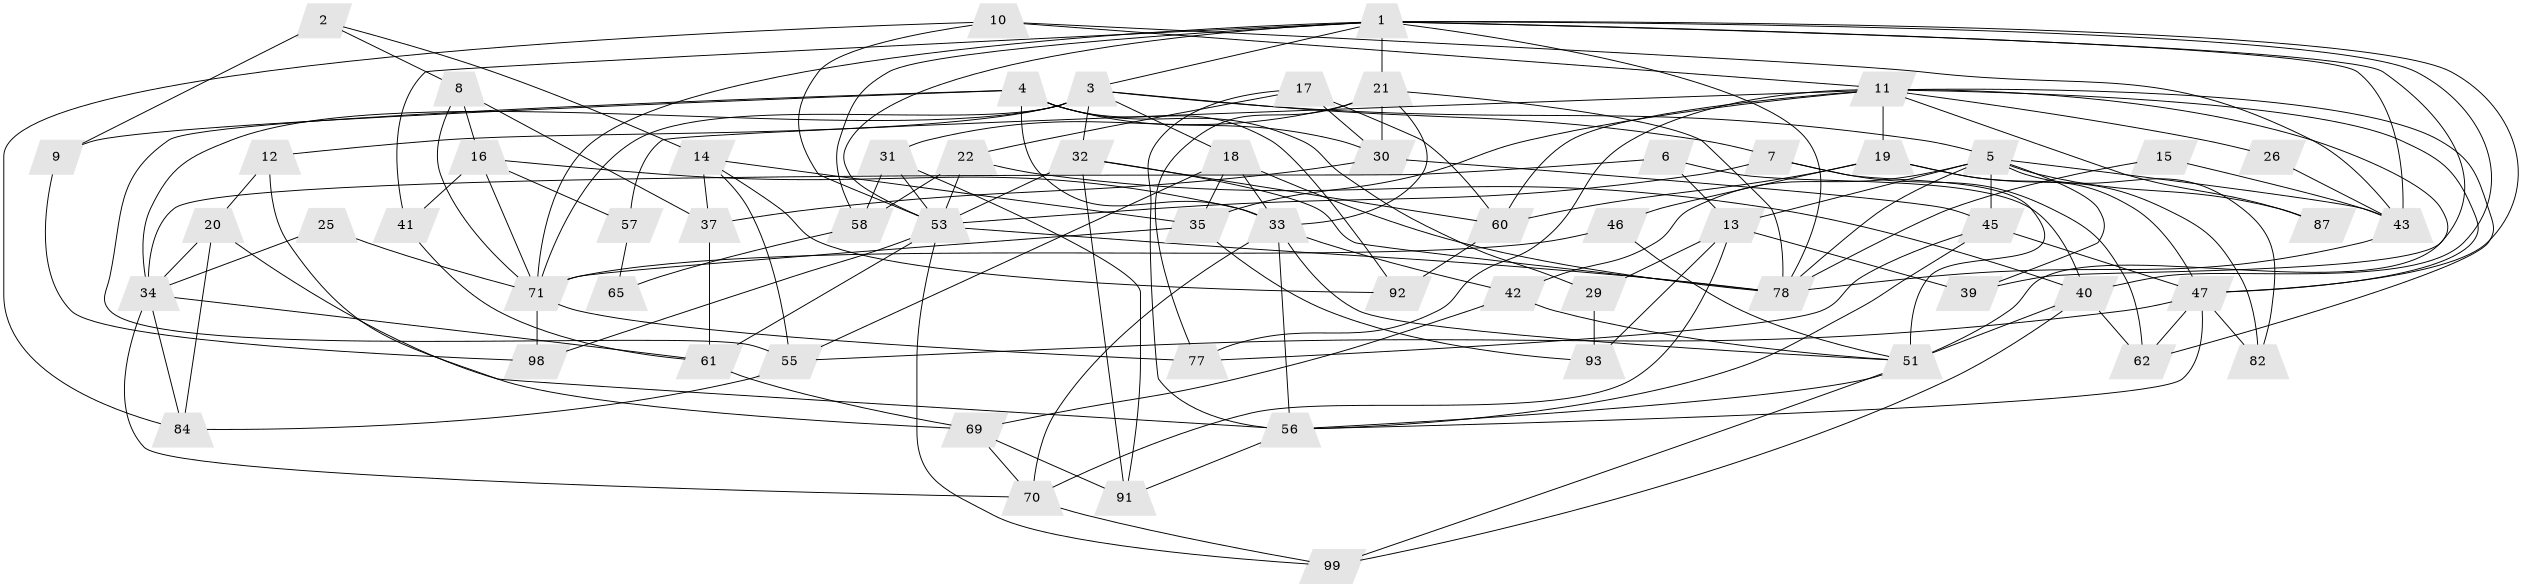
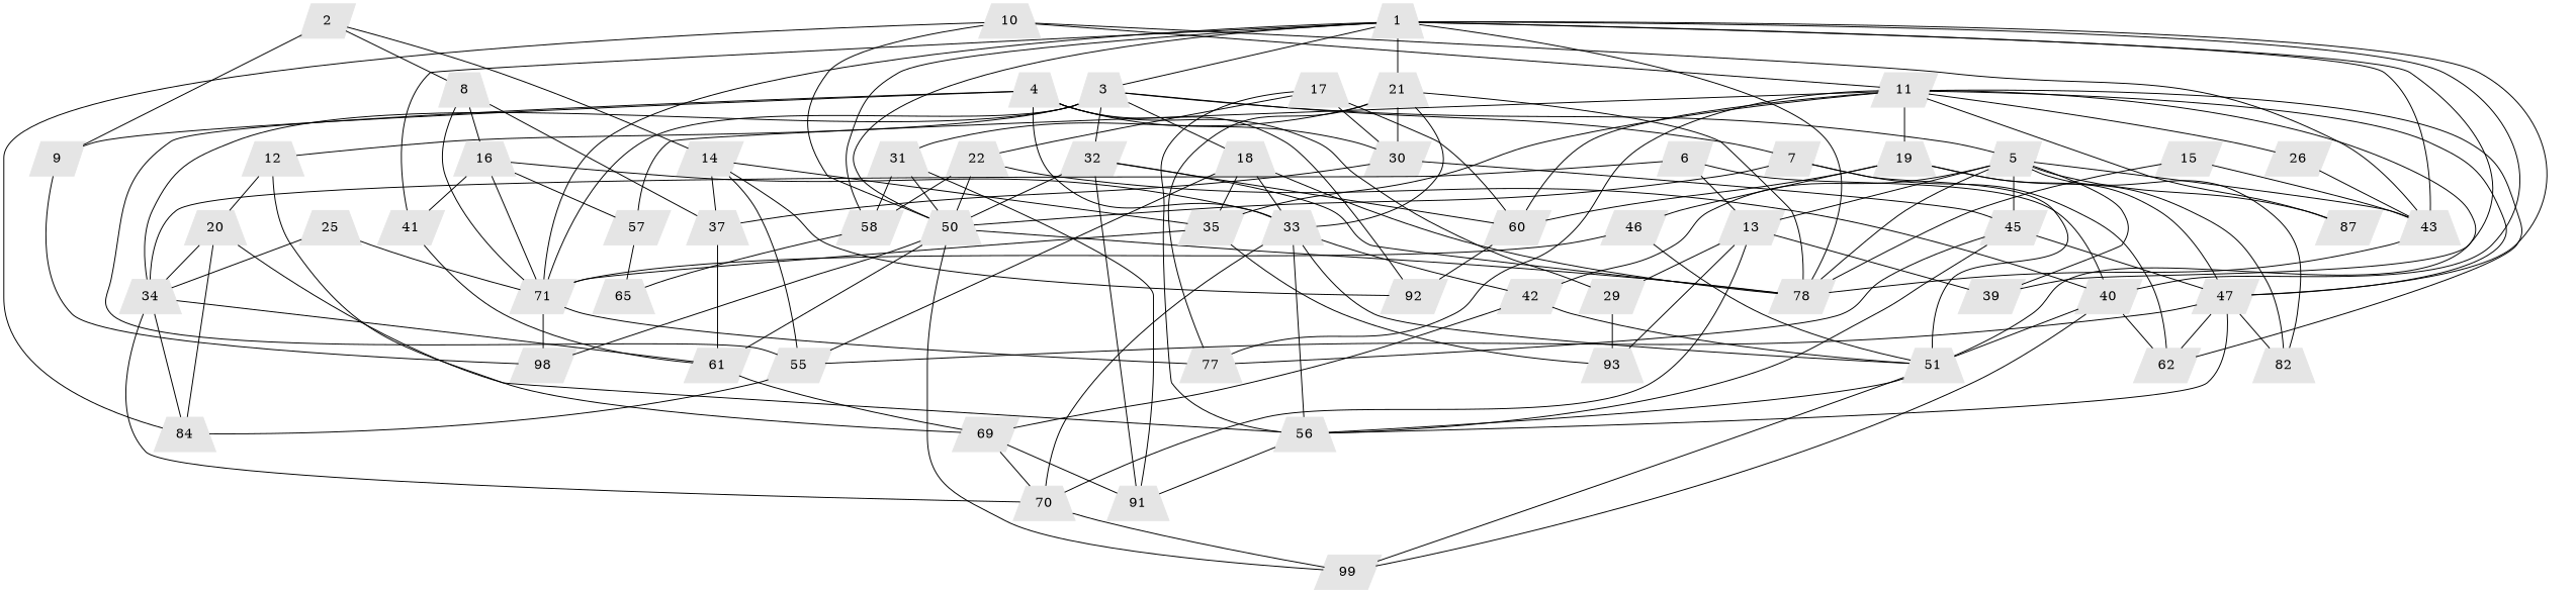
  graph {
    node [color=gray90 shape=parallelogram style=filled]
    1 [shape=trapezium super="+28"]
    3 [shape=trapezium super="+80"]
    21 [shape=trapezium super="+27"]
    39
    40 [super="+100"]
    41
    43 [shape=trapezium super="+94"]
    47 [super="+54"]
-   53 [shape=trapezium super="+90"]
+   53 [shape=trapezium super="+90" label=50]
    58
    71 [super="+84"]
    78 [super="+97"]
    5 [super="+23"]
    7 [super="+66"]
    12 [shape=trapezium]
    18 [shape=trapezium super="+49"]
    32 [super="+75"]
    34 [shape=trapezium super="+79"]
    30 [super="+83"]
    33 [shape=trapezium super="+59"]
    77 [shape=trapezium]
    31 [shape=trapezium super="+50"]
    51 [shape=trapezium super="+63"]
    62 [super="+95"]
    99
    61 [super="+89"]
    55
    82 [shape=trapezium super="+86"]
    56 [shape=trapezium super="+67"]
    98
    65 [shape=trapezium]
    2 [super="+76"]
    8 [shape=trapezium super="+48"]
    9
    14 [super="+68"]
    16 [shape=trapezium super="+88"]
    37 [shape=trapezium]
    92
    35 [super="+38"]
    13 [super="+24"]
    42
    45 [super="+73"]
    87
    20 [shape=trapezium]
    69 [super="+74"]
    60 [super="+96"]
    91 [shape=trapezium]
    n48 [label=84 shape=trapezium super="+72"]
    70 [shape=trapezium super="+81"]
    4 [shape=trapezium super="+36"]
    29
    93 [shape=trapezium]
    6
    57
    11 [super="+52"]
    19 [shape=trapezium super="+85"]
    26
    10 [shape=trapezium]
    46
    15
    17 [shape=trapezium super="+44"]
    22 [shape=trapezium]
    25 [shape=trapezium]
    1 -- 3
    1 -- 21
    1 -- 39
    1 -- 40
    1 -- 41
    1 -- 43
    1 -- 47
    1 -- 53
    1 -- 58
    1 -- 71
    1 -- 78
    3 -- 71 [weight=2]
    3 -- 5
    3 -- 7
    3 -- 12
    3 -- 18
    3 -- 32
    3 -- 34
    21 -- 78
    21 -- 30
    21 -- 33
    21 -- 77 [weight=2]
    21 -- 31
    40 -- 51
    40 -- 62
    40 -- 99
    41 -- 61
    43 -- 78
    47 -- 62
    47 -- 55
    47 -- 82
    47 -- 56
    53 -- 78
    53 -- 99
    53 -- 61 [weight=2]
    53 -- 98
    58 -- 65
    71 -- 77
    71 -- 98
    5 -- 39
    5 -- 43
    5 -- 78
    5 -- 82
    5 -- 13
    5 -- 42
    5 -- 45
    5 -- 87
    7 -- 53
    7 -- 51
    7 -- 62
    12 -- 20
    12 -- 69
    18 -- 78
    18 -- 33
    18 -- 55
    18 -- 35
    32 -- 53
    32 -- 78
    32 -- 60
    32 -- 91
    34 -- 61
    34 -- n48
    34 -- 70
    30 -- 37
    30 -- 45
    33 -- 51
    33 -- 56
    33 -- 42
    33 -- 70 [weight=2]
    31 -- 53
    31 -- 58
    31 -- 91
    51 -- 99
    51 -- 56
    61 -- 69
    55 -- n48
    56 -- 91
    2 -- 8
    2 -- 9 [weight=2]
    2 -- 14
    8 -- 71
    8 -- 16
    8 -- 37
    9 -- 98
    14 -- 55
    14 -- 37
    14 -- 92
    14 -- 35 [weight=2]
    16 -- 41
    16 -- 71
    16 -- 33
    16 -- 57
    37 -- 61
    35 -- 71
    35 -- 93
    13 -- 39
    13 -- 70
    13 -- 29
    13 -- 93
    42 -- 51
    42 -- 69
    45 -- 47
    45 -- 77
    45 -- 56
    20 -- 34
    20 -- 56
    20 -- n48
    69 -- 91
    69 -- 70
    60 -- 92
    70 -- 99
    4 -- 30
    4 -- 33
    4 -- 55
    4 -- 9
    4 -- 92
    4 -- 29
    29 -- 93
    6 -- 40
    6 -- 34
    6 -- 13
    57 -- 65
    11 -- 47
    11 -- 77 [weight=2]
    11 -- 51
    11 -- 62
    11 -- 35
    11 -- 87
    11 -- 60
    11 -- 57
    11 -- 19
    11 -- 26
    19 -- 47
    19 -- 82
    19 -- 60
    19 -- 46
    26 -- 43
    10 -- 43
    10 -- 53
    10 -- n48
    10 -- 11
    46 -- 71
    46 -- 51
    15 -- 43
    15 -- 78
    17 -- 30
    17 -- 56
    17 -- 60 [weight=2]
    17 -- 22
    22 -- 40
    22 -- 53
    22 -- 58
    25 -- 71
    25 -- 34
  }
